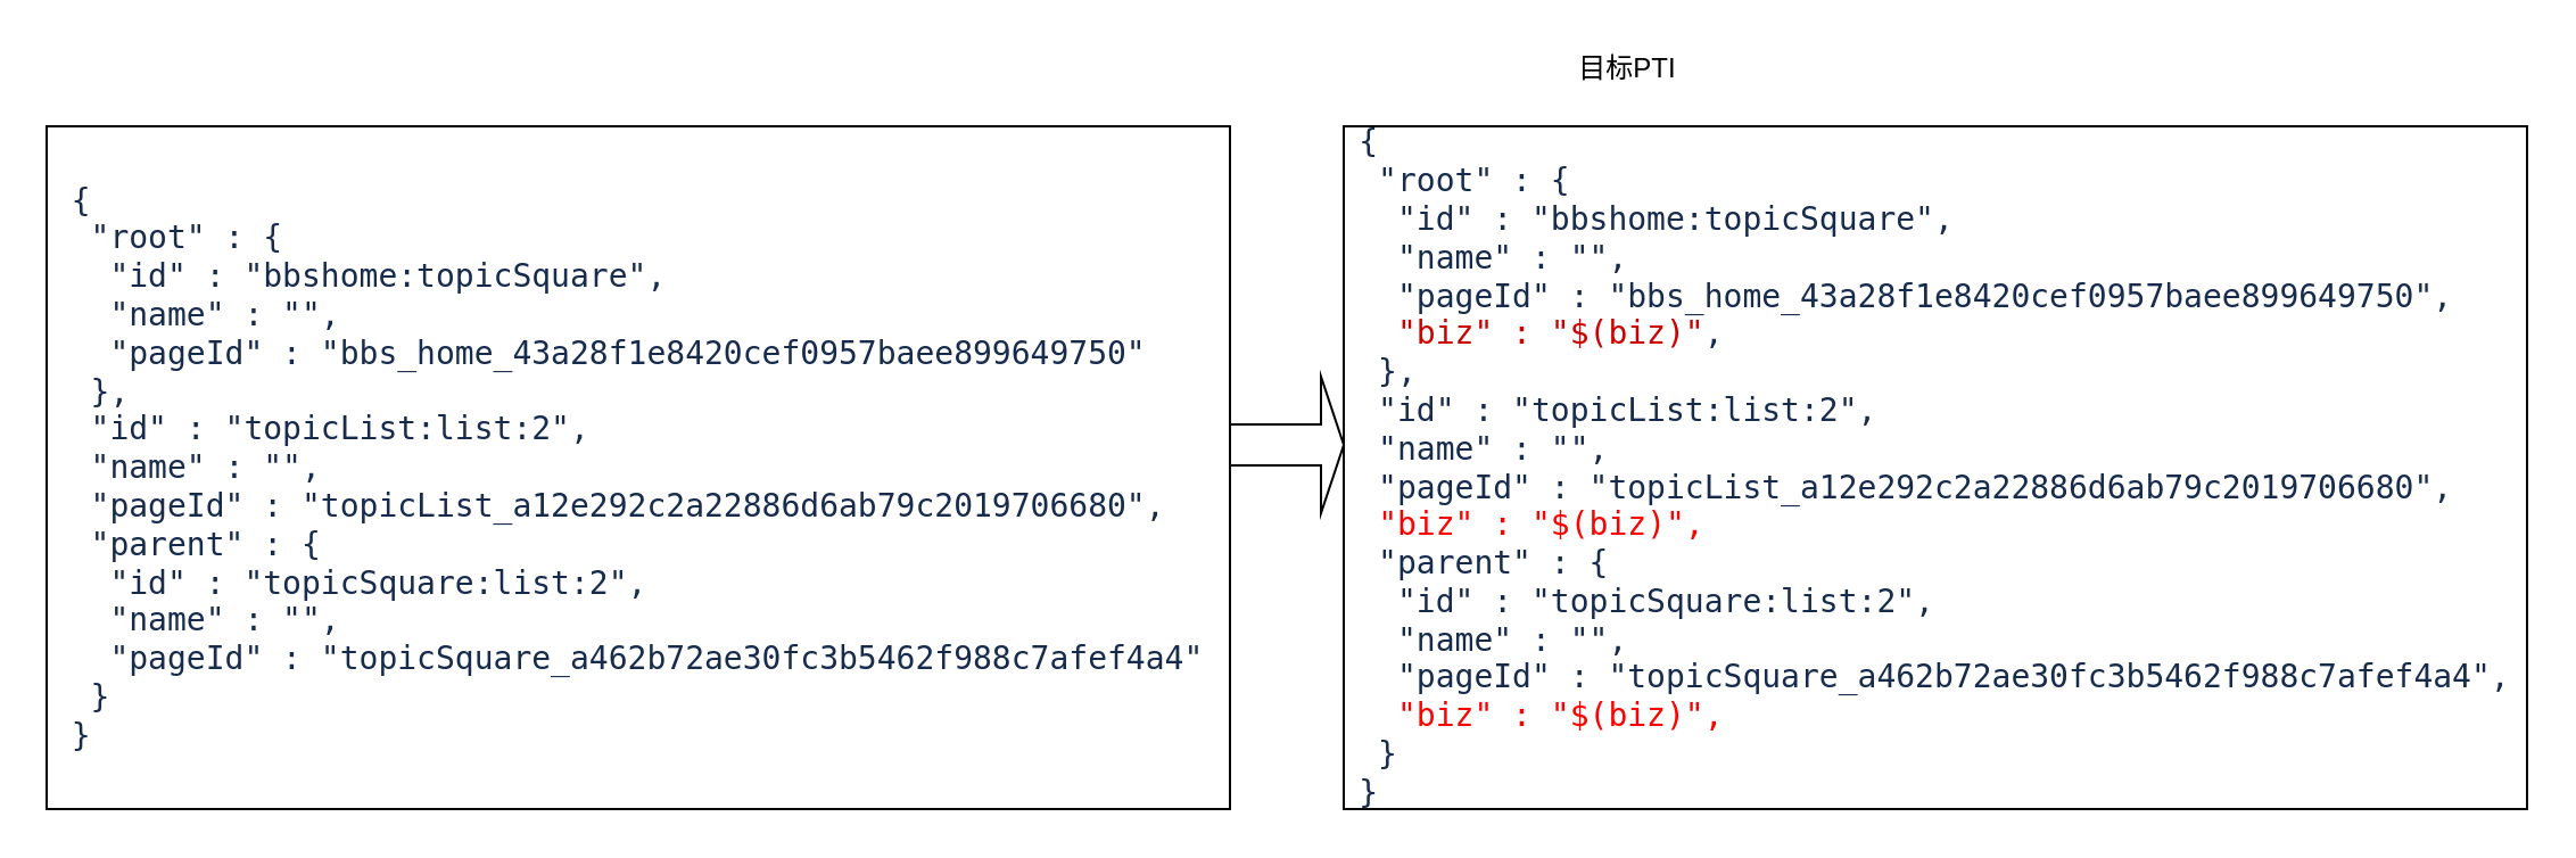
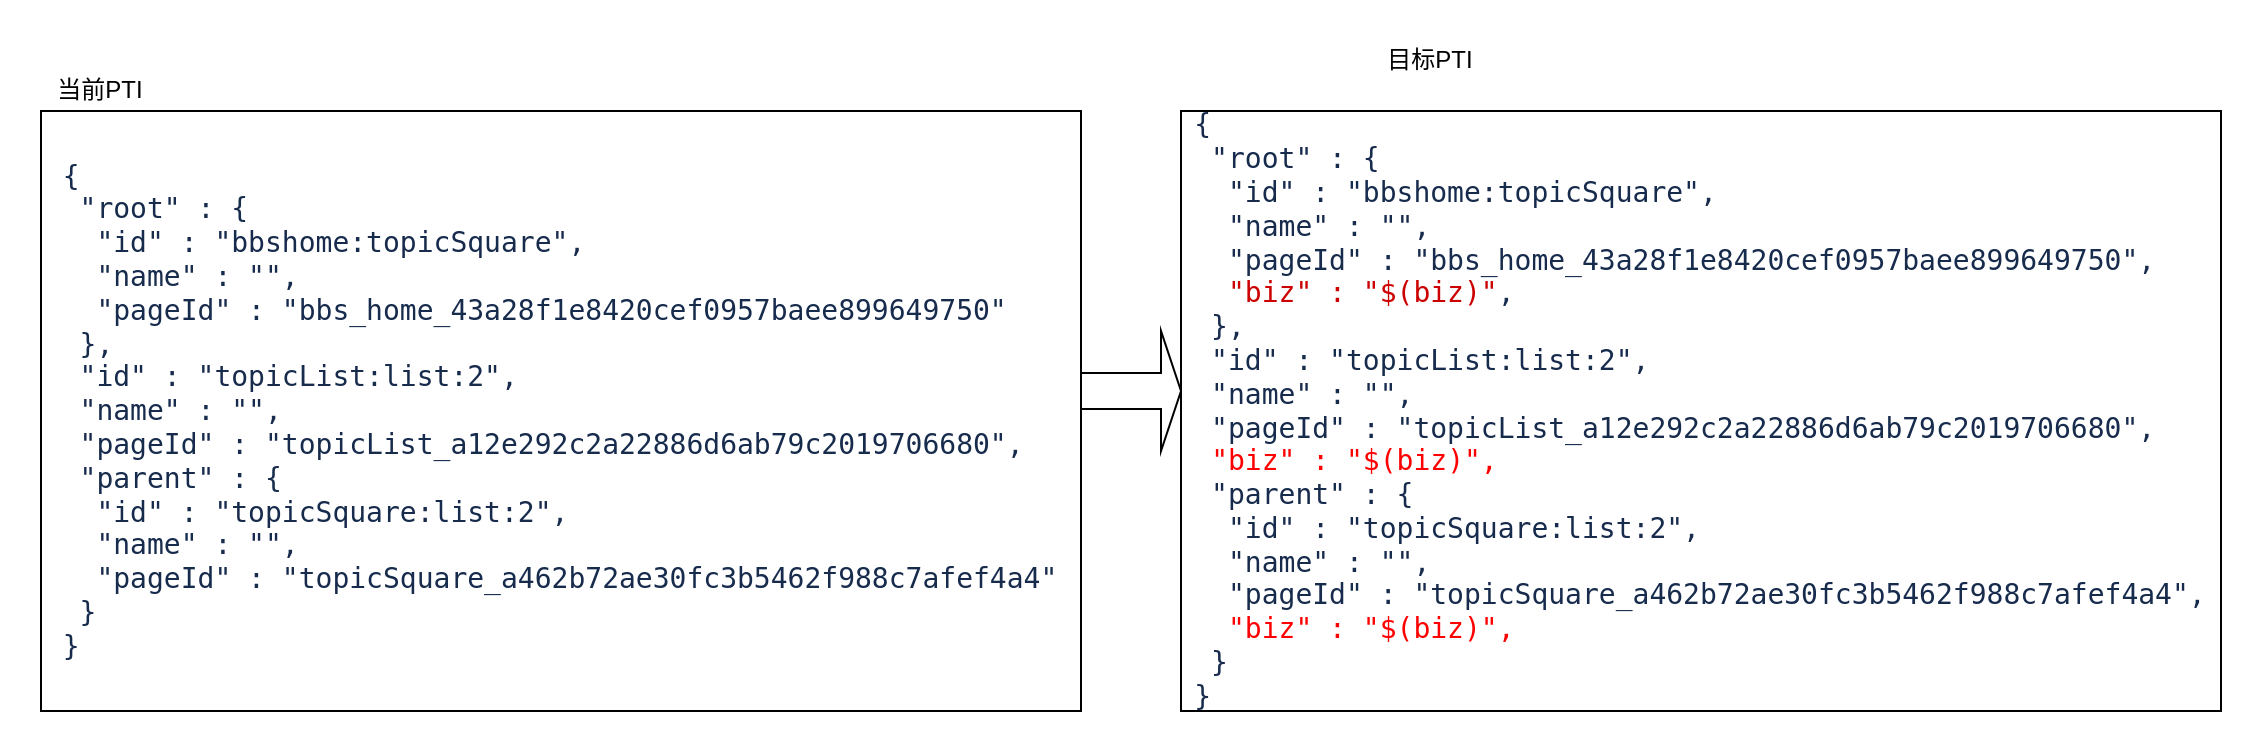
  <mxCell id="0" />
  <mxCell id="1" parent="0" />
  <mxCell id="2" value="&lt;pre style=&quot;margin-top: 0px ; margin-bottom: 0px ; color: rgb(23 , 43 , 77) ; font-size: 14px ; text-align: left&quot;&gt;{&lt;br/&gt; &quot;root&quot; : {&lt;br/&gt;  &quot;id&quot; : &quot;bbshome:topicSquare&quot;,&lt;br/&gt;  &quot;name&quot; : &quot;&quot;,&lt;br/&gt;  &quot;pageId&quot; : &quot;bbs_home_43a28f1e8420cef0957baee899649750&quot;&lt;br/&gt; },&lt;br/&gt; &quot;id&quot; : &quot;topicList:list:2&quot;,&lt;br/&gt; &quot;name&quot; : &quot;&quot;,&lt;br/&gt; &quot;pageId&quot; : &quot;topicList_a12e292c2a22886d6ab79c2019706680&quot;,&lt;br/&gt; &quot;parent&quot; : {&lt;br/&gt;  &quot;id&quot; : &quot;topicSquare:list:2&quot;,&lt;br/&gt;  &quot;name&quot; : &quot;&quot;,&lt;br/&gt;  &quot;pageId&quot; : &quot;topicSquare_a462b72ae30fc3b5462f988c7afef4a4&quot;&lt;br/&gt; }&lt;br/&gt;}&lt;/pre&gt;" style="rounded=0;whiteSpace=wrap;html=1;" vertex="1" parent="1"><mxGeometry x="20" y="55" width="520" height="300" as="geometry" /></mxCell>
+ <mxCell id="3" value="当前PTI" style="text;html=1;strokeColor=none;fillColor=none;align=center;verticalAlign=middle;whiteSpace=wrap;rounded=0;" vertex="1" parent="1"><mxGeometry x="20" y="35" width="60" height="20" as="geometry" /></mxCell>
  <mxCell id="4" value="&lt;pre style=&quot;margin-top: 0px ; margin-bottom: 0px ; font-size: 14px ; text-align: left&quot;&gt;&lt;pre style=&quot;color: rgb(23 , 43 , 77) ; margin-top: 0px ; margin-bottom: 0px&quot;&gt;{&lt;br&gt; &quot;root&quot; : {&lt;br&gt;  &quot;id&quot; : &quot;bbshome:topicSquare&quot;,&lt;br&gt;  &quot;name&quot; : &quot;&quot;,&lt;br&gt;  &quot;pageId&quot; : &quot;bbs_home_43a28f1e8420cef0957baee899649750&quot;,&lt;/pre&gt;&lt;pre style=&quot;margin-top: 0px ; margin-bottom: 0px&quot;&gt;&lt;font color=&quot;#172b4d&quot;&gt;  &lt;/font&gt;&lt;font color=&quot;#cc0000&quot;&gt;&quot;biz&quot; : &quot;$(biz)&quot;&lt;/font&gt;&lt;font color=&quot;#172b4d&quot;&gt;,&lt;br&gt; },&lt;br&gt; &quot;id&quot; : &quot;topicList:list:2&quot;,&lt;br&gt; &quot;name&quot; : &quot;&quot;,&lt;br&gt; &quot;pageId&quot; : &quot;topicList_a12e292c2a22886d6ab79c2019706680&quot;,&lt;/font&gt;&lt;/pre&gt;&lt;pre style=&quot;margin-top: 0px ; margin-bottom: 0px&quot;&gt;&lt;span style=&quot;color: rgb(23 , 43 , 77)&quot;&gt; &lt;/span&gt;&lt;font color=&quot;#ff0000&quot;&gt;&quot;biz&quot; : &quot;$(biz)&quot;,&lt;/font&gt;&lt;font color=&quot;#172b4d&quot;&gt;&lt;br&gt; &quot;parent&quot; : {&lt;br&gt;  &quot;id&quot; : &quot;topicSquare:list:2&quot;,&lt;br&gt;  &quot;name&quot; : &quot;&quot;,&lt;br&gt;  &quot;pageId&quot; : &quot;topicSquare_a462b72ae30fc3b5462f988c7afef4a4&quot;,&lt;/font&gt;&lt;/pre&gt;&lt;pre style=&quot;margin-top: 0px ; margin-bottom: 0px&quot;&gt;&lt;span style=&quot;color: rgb(23 , 43 , 77)&quot;&gt;  &lt;/span&gt;&lt;font color=&quot;#ff0000&quot;&gt;&quot;biz&quot; : &quot;$(biz)&quot;,&lt;/font&gt;&lt;font color=&quot;#172b4d&quot;&gt;&lt;br&gt;&lt;/font&gt;&lt;/pre&gt;&lt;pre style=&quot;color: rgb(23 , 43 , 77) ; margin-top: 0px ; margin-bottom: 0px&quot;&gt; }&lt;br&gt;}&lt;/pre&gt;&lt;/pre&gt;" style="rounded=0;whiteSpace=wrap;html=1;" vertex="1" parent="1"><mxGeometry x="590" y="55" width="520" height="300" as="geometry" /></mxCell>
  <mxCell id="5" value="目标PTI" style="text;html=1;strokeColor=none;fillColor=none;align=center;verticalAlign=middle;whiteSpace=wrap;rounded=0;" vertex="1" parent="1"><mxGeometry x="685" y="20" width="60" height="20" as="geometry" /></mxCell>
  <mxCell id="6" value="" style="shape=singleArrow;whiteSpace=wrap;html=1;" vertex="1" parent="1"><mxGeometry x="540" y="165" width="50" height="60" as="geometry" /></mxCell>
